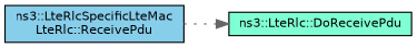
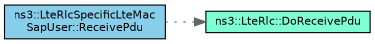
  digraph {
    rankdir=LR
    node [color=black fontname=Helvetica fontsize=10 shape=record style=filled]
-   n1 [fillcolor=skyblue fontcolor=black height=0.2 label="ns3::LteRlcSpecificLteMac\lLteRlc::ReceivePdu" width=0.4]
+   n1 [fillcolor=skyblue fontcolor=black height=0.2 label="ns3::LteRlcSpecificLteMac\lSapUser::ReceivePdu" width=0.4]
    n2 [fillcolor=aquamarine height=0.2 label="ns3::LteRlc::DoReceivePdu" width=0.4]
    n1 -> n2 [color=gray40 fontname=Helvetica fontsize=10 labelfontname=Helvetica labelfontsize=10 style=dotted arrowhead=normal]
  }
